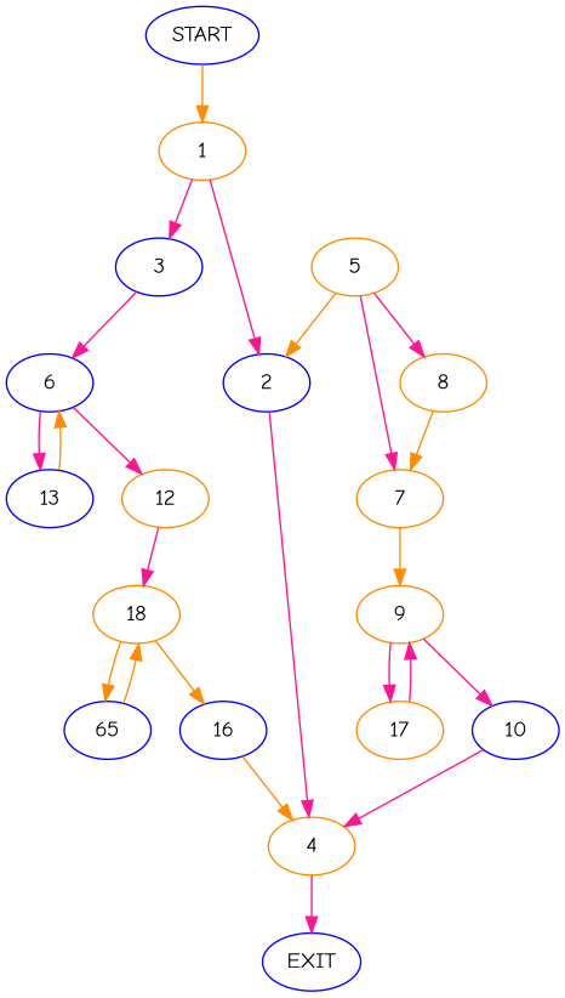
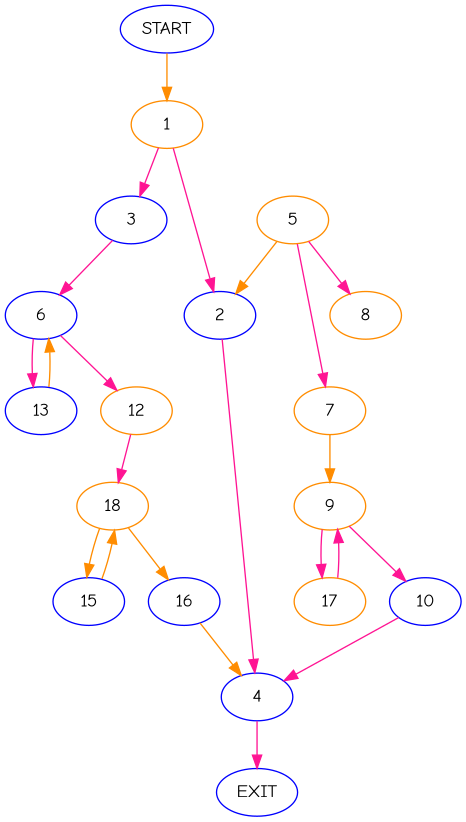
  digraph {
    fontname="Comic Neue"
    node [color=blue fontname="Comic Neue"]
    edge [color=deeppink fontname="Comic Neue"]
    n1 [label=START]
    1 [color=darkorange]
    2
    3
    n5 [label=EXIT]
-   4 [color=darkorange]
+   4
    6
    5 [color=darkorange]
    7 [color=darkorange]
    8 [color=darkorange]
    12 [color=darkorange]
    13
    9 [color=darkorange]
    n14 [color=darkorange label=18]
    10
    n16 [color=darkorange label=17]
-   15 [label=65]
+   15
    16
    n1 -> 1 [color=darkorange]
    1 -> 2
    1 -> 3
    2 -> 4
    3 -> 6
    4 -> n5
    6 -> 12
    6 -> 13
    5 -> 2 [color=darkorange]
    5 -> 7
    5 -> 8
    7 -> 9 [color=darkorange]
-   8 -> 7 [color=darkorange]
    12 -> n14
    13 -> 6 [color=darkorange]
    9 -> 10
    9 -> n16
    n14 -> 15 [color=darkorange]
    n14 -> 16 [color=darkorange]
    10 -> 4
    n16 -> 9
    15 -> n14 [color=darkorange]
    16 -> 4 [color=darkorange]
  }
